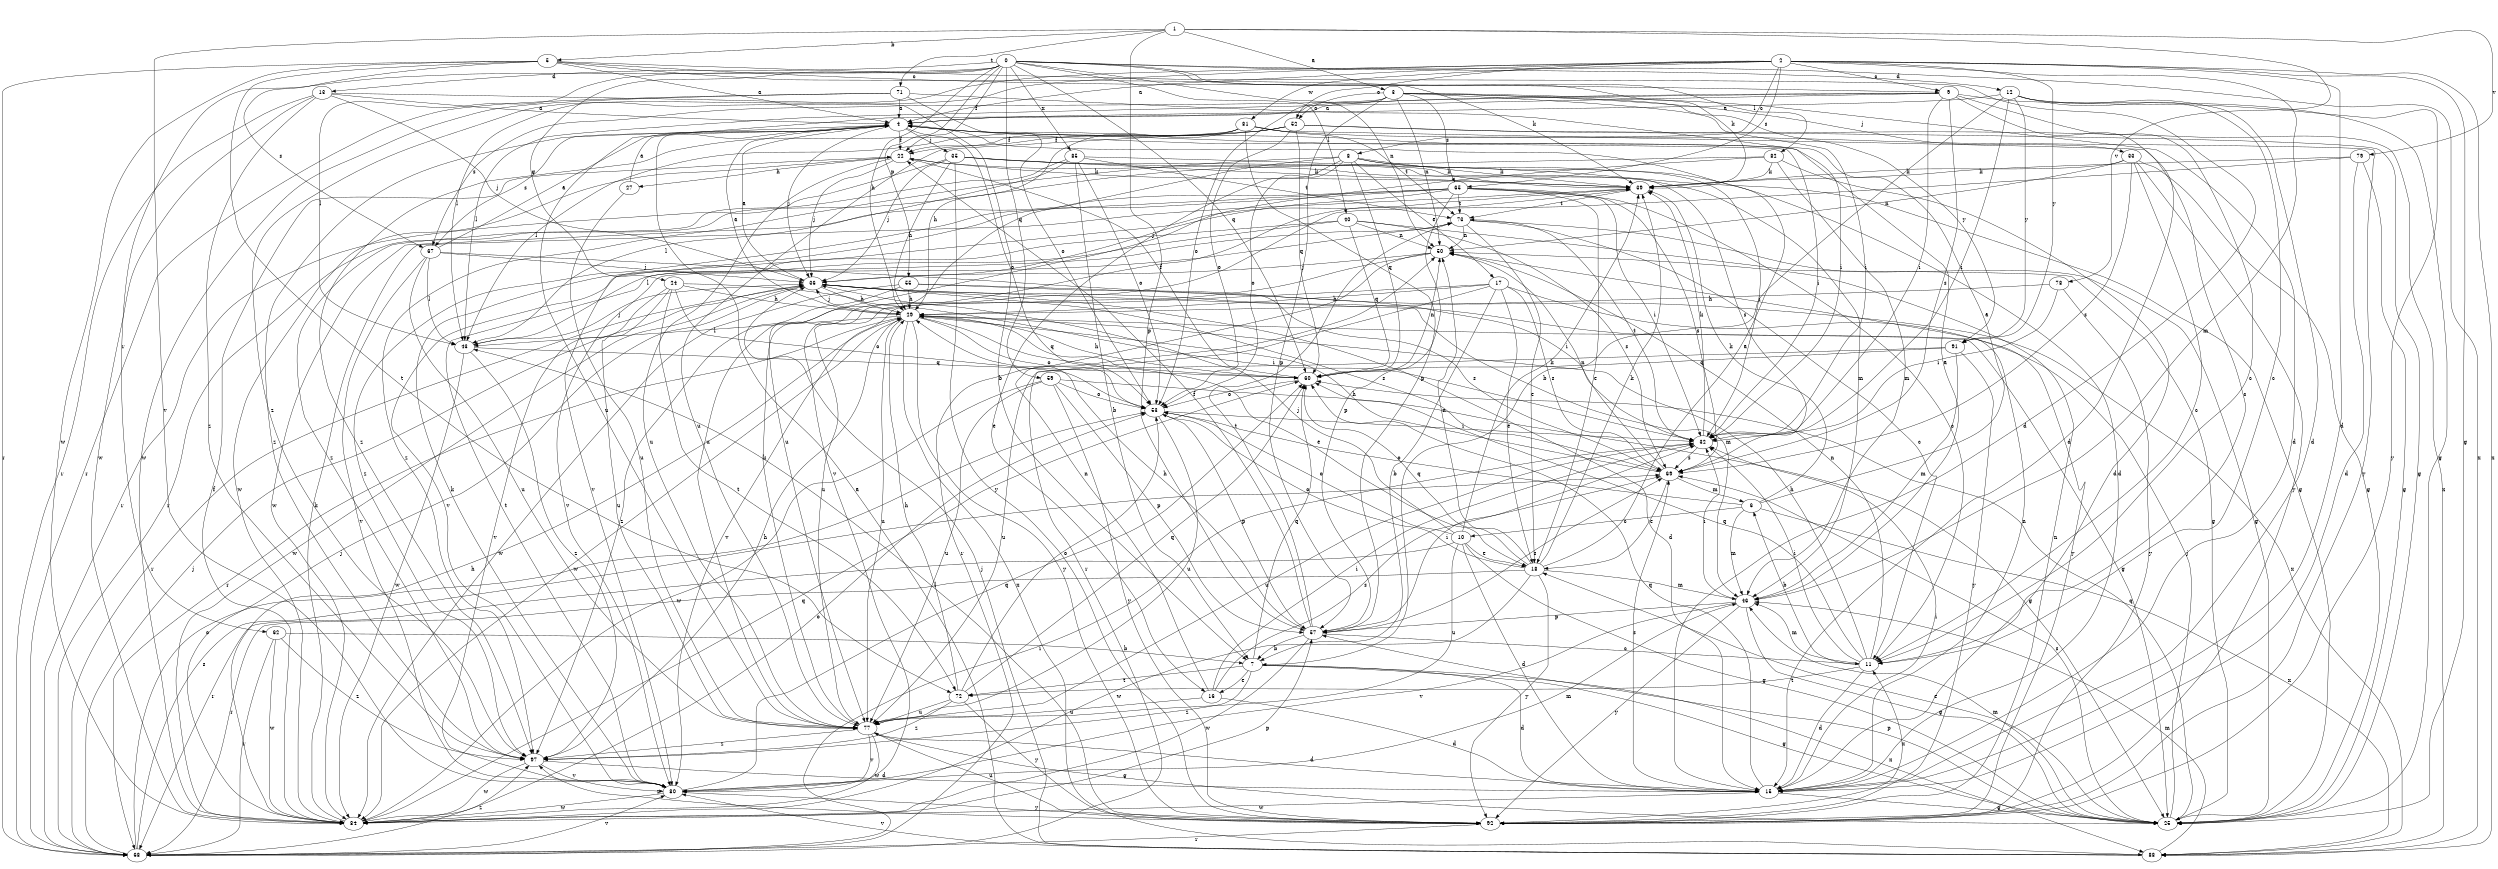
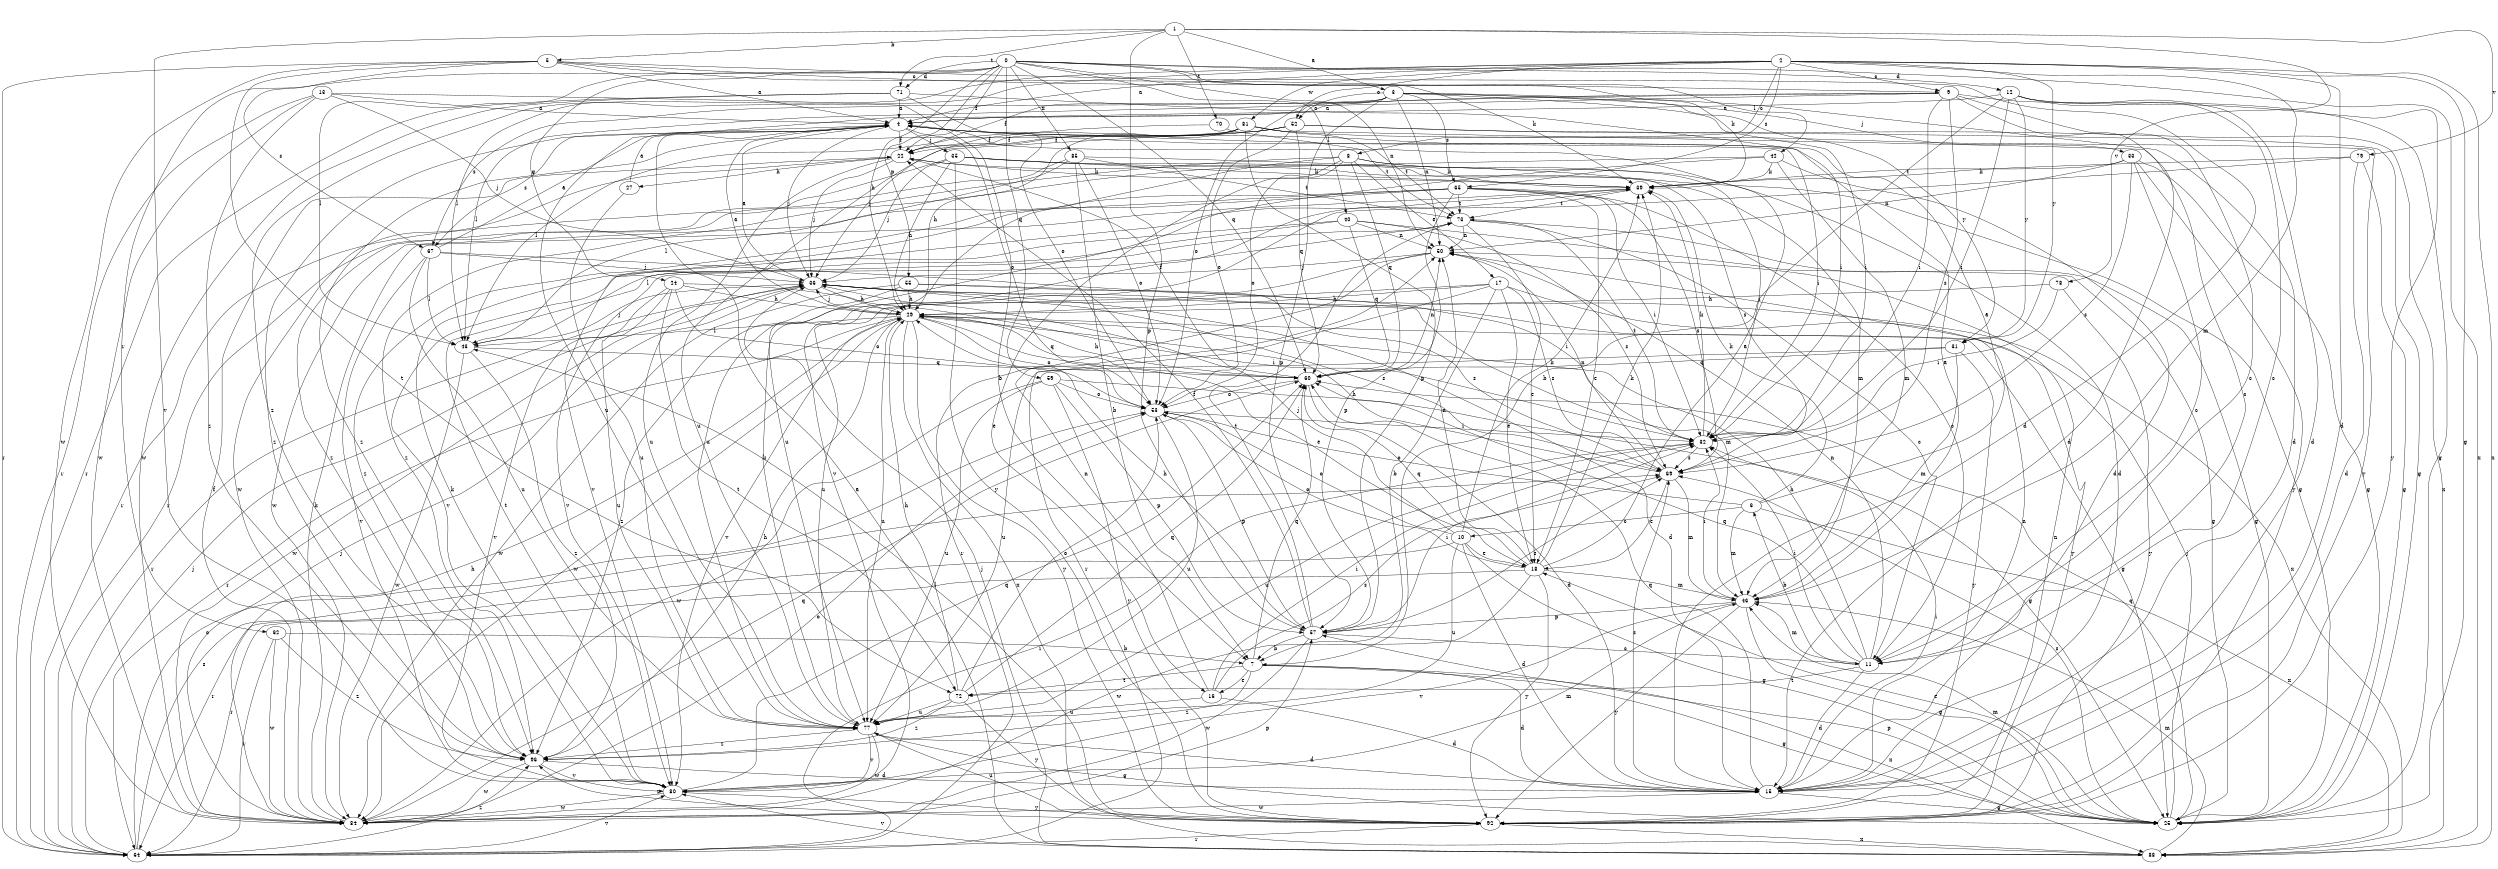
  strict digraph {
    0
    12
    13
    22
    24
    29
    39
    40
-   42 [label=82]
+   42
    43
    50
    55
    59
    60
    62
    85
    88
    4
    15
-   91
+   91 [label=31]
    32
    7
    11
    92
-   96 [label=97]
+   96
    36
-   64 [label=68]
+   64
    84
    27
    77
    46
    80
    53
    72
    25
    18
    73
    69
    57
    1
    3
    5
+   70
    71
    78
    79
    52
    65
    33
    67
    9
    2
    8
    81
    35
    16
    17
    6
    10
    0 -> 12 [label=d]
-   0 -> 13 [label=d]
+   0 -> 71 [label=d]
    0 -> 22 [label=f]
    0 -> 24 [label=g]
    0 -> 29 [label=h]
    0 -> 39 [label=k]
    0 -> 40 [label=l]
    0 -> 42 [label=l]
    0 -> 43 [label=l]
    0 -> 50 [label=n]
    0 -> 55 [label=p]
    0 -> 59 [label=q]
    0 -> 60 [label=q]
    0 -> 62 [label=r]
    0 -> 85 [label=x]
    0 -> 88 [label=x]
    12 -> 4 [label=a]
    12 -> 15 [label=d]
    12 -> 91 [label=y]
    12 -> 32 [label=i]
    12 -> 7 [label=b]
    12 -> 11 [label=c]
    12 -> 92 [label=y]
    13 -> 4 [label=a]
    13 -> 7 [label=b]
    13 -> 96 [label=z]
    13 -> 36 [label=j]
    13 -> 64 [label=r]
    13 -> 84 [label=w]
    22 -> 39 [label=k]
    22 -> 36 [label=j]
    22 -> 84 [label=w]
    22 -> 27 [label=h]
    22 -> 77 [label=u]
    22 -> 46 [label=m]
    24 -> 29 [label=h]
    24 -> 32 [label=i]
    24 -> 77 [label=u]
    24 -> 80 [label=v]
    24 -> 53 [label=o]
    24 -> 72 [label=t]
    29 -> 43 [label=l]
    29 -> 60 [label=q]
    29 -> 88 [label=x]
    29 -> 4 [label=a]
    29 -> 92 [label=y]
    29 -> 36 [label=j]
    29 -> 64 [label=r]
    29 -> 84 [label=w]
    29 -> 77 [label=u]
    29 -> 53 [label=o]
    29 -> 25 [label=g]
    29 -> 18 [label=e]
    39 -> 73 [label=t]
    40 -> 43 [label=l]
    40 -> 50 [label=n]
    40 -> 60 [label=q]
    40 -> 80 [label=v]
    40 -> 25 [label=g]
    40 -> 69 [label=s]
    42 -> 39 [label=k]
    42 -> 15 [label=d]
    42 -> 64 [label=r]
    42 -> 77 [label=u]
    42 -> 46 [label=m]
    43 -> 60 [label=q]
    43 -> 96 [label=z]
    43 -> 36 [label=j]
    43 -> 84 [label=w]
    50 -> 36 [label=j]
    50 -> 64 [label=r]
    50 -> 77 [label=u]
    55 -> 29 [label=h]
    55 -> 88 [label=x]
    55 -> 96 [label=z]
    55 -> 84 [label=w]
    55 -> 69 [label=s]
    59 -> 92 [label=y]
    59 -> 84 [label=w]
    59 -> 77 [label=u]
    59 -> 53 [label=o]
    59 -> 25 [label=g]
    59 -> 57 [label=p]
    60 -> 22 [label=f]
    60 -> 29 [label=h]
    60 -> 50 [label=n]
+   60 -> 15 [label=d]
    60 -> 53 [label=o]
    62 -> 7 [label=b]
    62 -> 96 [label=z]
    62 -> 64 [label=r]
    62 -> 84 [label=w]
    85 -> 39 [label=k]
    85 -> 43 [label=l]
    85 -> 7 [label=b]
    85 -> 96 [label=z]
    85 -> 53 [label=o]
    85 -> 73 [label=t]
    88 -> 4 [label=a]
    88 -> 36 [label=j]
    88 -> 46 [label=m]
    88 -> 80 [label=v]
    4 -> 22 [label=f]
    4 -> 32 [label=i]
    4 -> 96 [label=z]
    4 -> 36 [label=j]
    4 -> 53 [label=o]
    4 -> 67 [label=s]
    4 -> 35 [label=j]
    15 -> 50 [label=n]
    15 -> 60 [label=q]
    15 -> 32 [label=i]
    15 -> 84 [label=w]
    15 -> 25 [label=g]
    15 -> 69 [label=s]
    91 -> 60 [label=q]
    91 -> 92 [label=y]
    91 -> 77 [label=u]
    91 -> 46 [label=m]
    32 -> 39 [label=k]
    32 -> 77 [label=u]
    32 -> 73 [label=t]
    32 -> 69 [label=s]
    7 -> 60 [label=q]
    7 -> 88 [label=x]
    7 -> 15 [label=d]
    7 -> 96 [label=z]
    7 -> 72 [label=t]
    7 -> 25 [label=g]
    7 -> 16 [label=e]
    11 -> 29 [label=h]
    11 -> 50 [label=n]
    11 -> 60 [label=q]
    11 -> 15 [label=d]
    11 -> 32 [label=i]
    11 -> 46 [label=m]
    11 -> 72 [label=t]
    11 -> 6 [label=b]
    92 -> 43 [label=l]
    92 -> 50 [label=n]
-   92 -> 11 [label=x]
+   92 -> 88 [label=x]
    92 -> 96 [label=z]
    92 -> 64 [label=r]
    92 -> 77 [label=u]
    96 -> 29 [label=h]
    96 -> 15 [label=d]
    96 -> 84 [label=w]
    96 -> 80 [label=v]
    36 -> 29 [label=h]
    36 -> 4 [label=a]
    36 -> 15 [label=d]
    36 -> 64 [label=r]
    36 -> 84 [label=w]
    36 -> 46 [label=m]
    36 -> 69 [label=s]
    64 -> 32 [label=i]
    64 -> 96 [label=z]
    64 -> 36 [label=j]
    64 -> 80 [label=v]
    64 -> 53 [label=o]
    64 -> 69 [label=s]
    84 -> 22 [label=f]
    84 -> 29 [label=h]
    84 -> 39 [label=k]
    84 -> 60 [label=q]
    84 -> 36 [label=j]
    84 -> 53 [label=o]
    84 -> 57 [label=p]
    27 -> 4 [label=a]
    27 -> 77 [label=u]
    77 -> 39 [label=k]
    77 -> 15 [label=d]
    77 -> 96 [label=z]
    77 -> 84 [label=w]
    77 -> 80 [label=v]
    77 -> 25 [label=g]
    46 -> 4 [label=a]
    46 -> 32 [label=i]
    46 -> 92 [label=y]
    46 -> 80 [label=v]
    46 -> 25 [label=g]
    46 -> 57 [label=p]
    80 -> 39 [label=k]
    80 -> 60 [label=q]
    80 -> 92 [label=y]
    80 -> 84 [label=w]
    80 -> 46 [label=m]
    80 -> 73 [label=t]
    53 -> 32 [label=i]
    53 -> 77 [label=u]
    53 -> 57 [label=p]
    72 -> 29 [label=h]
    72 -> 60 [label=q]
    72 -> 92 [label=y]
    72 -> 96 [label=z]
    72 -> 77 [label=u]
    72 -> 53 [label=o]
    25 -> 60 [label=q]
    25 -> 36 [label=j]
    25 -> 46 [label=m]
    25 -> 18 [label=e]
    25 -> 69 [label=s]
    25 -> 57 [label=p]
    18 -> 39 [label=k]
    18 -> 50 [label=n]
    18 -> 60 [label=q]
    18 -> 4 [label=a]
    18 -> 92 [label=y]
    18 -> 64 [label=r]
    18 -> 84 [label=w]
    18 -> 46 [label=m]
    18 -> 53 [label=o]
    73 -> 50 [label=n]
    73 -> 11 [label=c]
    73 -> 80 [label=v]
    73 -> 25 [label=g]
    73 -> 18 [label=e]
    69 -> 29 [label=h]
    69 -> 50 [label=n]
-   69 -> 6 [label=m]
+   69 -> 46 [label=m]
    69 -> 18 [label=e]
    57 -> 22 [label=f]
    57 -> 29 [label=h]
    57 -> 32 [label=i]
    57 -> 7 [label=b]
    57 -> 11 [label=c]
    57 -> 84 [label=w]
    57 -> 73 [label=t]
    57 -> 69 [label=s]
    1 -> 80 [label=v]
    1 -> 57 [label=p]
    1 -> 3 [label=a]
    1 -> 5 [label=b]
+   1 -> 70 [label=t]
    1 -> 71 [label=t]
    1 -> 78 [label=v]
    1 -> 79 [label=v]
+   3 -> 22 [label=f]
    3 -> 50 [label=n]
    3 -> 15 [label=d]
    3 -> 91 [label=y]
    3 -> 32 [label=i]
    3 -> 53 [label=o]
    3 -> 57 [label=p]
    3 -> 52 [label=o]
    3 -> 65 [label=s]
    3 -> 33 [label=j]
    3 -> 67 [label=s]
    5 -> 39 [label=k]
    5 -> 4 [label=a]
    5 -> 15 [label=d]
    5 -> 64 [label=r]
    5 -> 84 [label=w]
    5 -> 72 [label=t]
    5 -> 67 [label=s]
    5 -> 9 [label=c]
+   70 -> 22 [label=f]
+   70 -> 73 [label=t]
    71 -> 4 [label=a]
    71 -> 32 [label=i]
    71 -> 64 [label=r]
    71 -> 84 [label=w]
    71 -> 53 [label=o]
    78 -> 29 [label=h]
    78 -> 32 [label=i]
    78 -> 92 [label=y]
    79 -> 39 [label=k]
    79 -> 15 [label=d]
    79 -> 80 [label=v]
    79 -> 25 [label=g]
    52 -> 22 [label=f]
    52 -> 43 [label=l]
    52 -> 60 [label=q]
    52 -> 88 [label=x]
    52 -> 77 [label=u]
    52 -> 53 [label=o]
    52 -> 25 [label=g]
    65 -> 32 [label=i]
    65 -> 11 [label=c]
    65 -> 96 [label=z]
    65 -> 84 [label=w]
    65 -> 80 [label=v]
    65 -> 18 [label=e]
    65 -> 73 [label=t]
    65 -> 69 [label=s]
    65 -> 57 [label=p]
-   33 -> 39 [label=k]
+   33 -> 39 [label=t]
    33 -> 50 [label=n]
    33 -> 11 [label=c]
    33 -> 92 [label=y]
    33 -> 25 [label=g]
    33 -> 69 [label=s]
    67 -> 43 [label=l]
    67 -> 4 [label=a]
    67 -> 32 [label=i]
    67 -> 36 [label=j]
    67 -> 77 [label=u]
    67 -> 80 [label=v]
    9 -> 43 [label=l]
    9 -> 4 [label=a]
    9 -> 15 [label=d]
    9 -> 32 [label=i]
    9 -> 11 [label=c]
    9 -> 77 [label=u]
    9 -> 25 [label=g]
    9 -> 69 [label=s]
    2 -> 43 [label=l]
    2 -> 88 [label=x]
    2 -> 4 [label=a]
    2 -> 15 [label=d]
    2 -> 91 [label=y]
    2 -> 96 [label=z]
    2 -> 46 [label=m]
    2 -> 25 [label=g]
    2 -> 52 [label=o]
    2 -> 65 [label=s]
    2 -> 9 [label=c]
    2 -> 8 [label=c]
    2 -> 81 [label=w]
-   8 -> 39 [label=k]
    8 -> 60 [label=q]
    8 -> 15 [label=d]
    8 -> 32 [label=i]
    8 -> 96 [label=z]
    8 -> 77 [label=u]
    8 -> 53 [label=o]
    8 -> 16 [label=e]
    8 -> 17 [label=e]
    81 -> 22 [label=f]
    81 -> 29 [label=h]
    81 -> 11 [label=c]
    81 -> 92 [label=y]
    81 -> 96 [label=z]
-   65 -> 36 [label=j]
+   81 -> 36 [label=j]
    81 -> 73 [label=t]
    81 -> 57 [label=p]
    35 -> 29 [label=h]
    35 -> 39 [label=k]
    35 -> 92 [label=y]
    35 -> 36 [label=j]
    35 -> 64 [label=r]
    35 -> 25 [label=g]
    35 -> 69 [label=s]
    16 -> 50 [label=n]
    16 -> 15 [label=d]
    16 -> 32 [label=i]
    16 -> 77 [label=u]
    16 -> 69 [label=s]
    17 -> 29 [label=h]
    17 -> 7 [label=b]
    17 -> 92 [label=y]
    17 -> 64 [label=r]
    17 -> 80 [label=v]
    17 -> 18 [label=e]
    17 -> 69 [label=s]
    6 -> 39 [label=k]
    6 -> 88 [label=x]
    6 -> 4 [label=a]
    6 -> 46 [label=m]
    6 -> 53 [label=o]
    6 -> 10 [label=c]
    10 -> 39 [label=k]
    10 -> 15 [label=d]
    10 -> 36 [label=j]
    10 -> 64 [label=r]
    10 -> 77 [label=u]
    10 -> 53 [label=o]
    10 -> 25 [label=g]
    10 -> 18 [label=e]
  }
